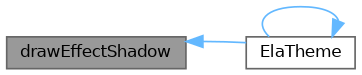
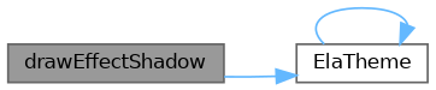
  digraph {
    rankdir=LR
    node [fontname=Helvetica fontsize=10 shape=box style=filled]
    edge [color=steelblue1 fontname=Helvetica fontsize=10 labelfontname=Helvetica labelfontsize=10 style=solid]
    n1 [color=gray40 fillcolor=grey60 fontcolor=black height=0.2 label=drawEffectShadow width=0.4]
    n2 [color=grey40 fillcolor=white height=0.2 label=ElaTheme width=0.4]
-   n2 -> n1
+   n1 -> n2
    n2 -> n2
  }
